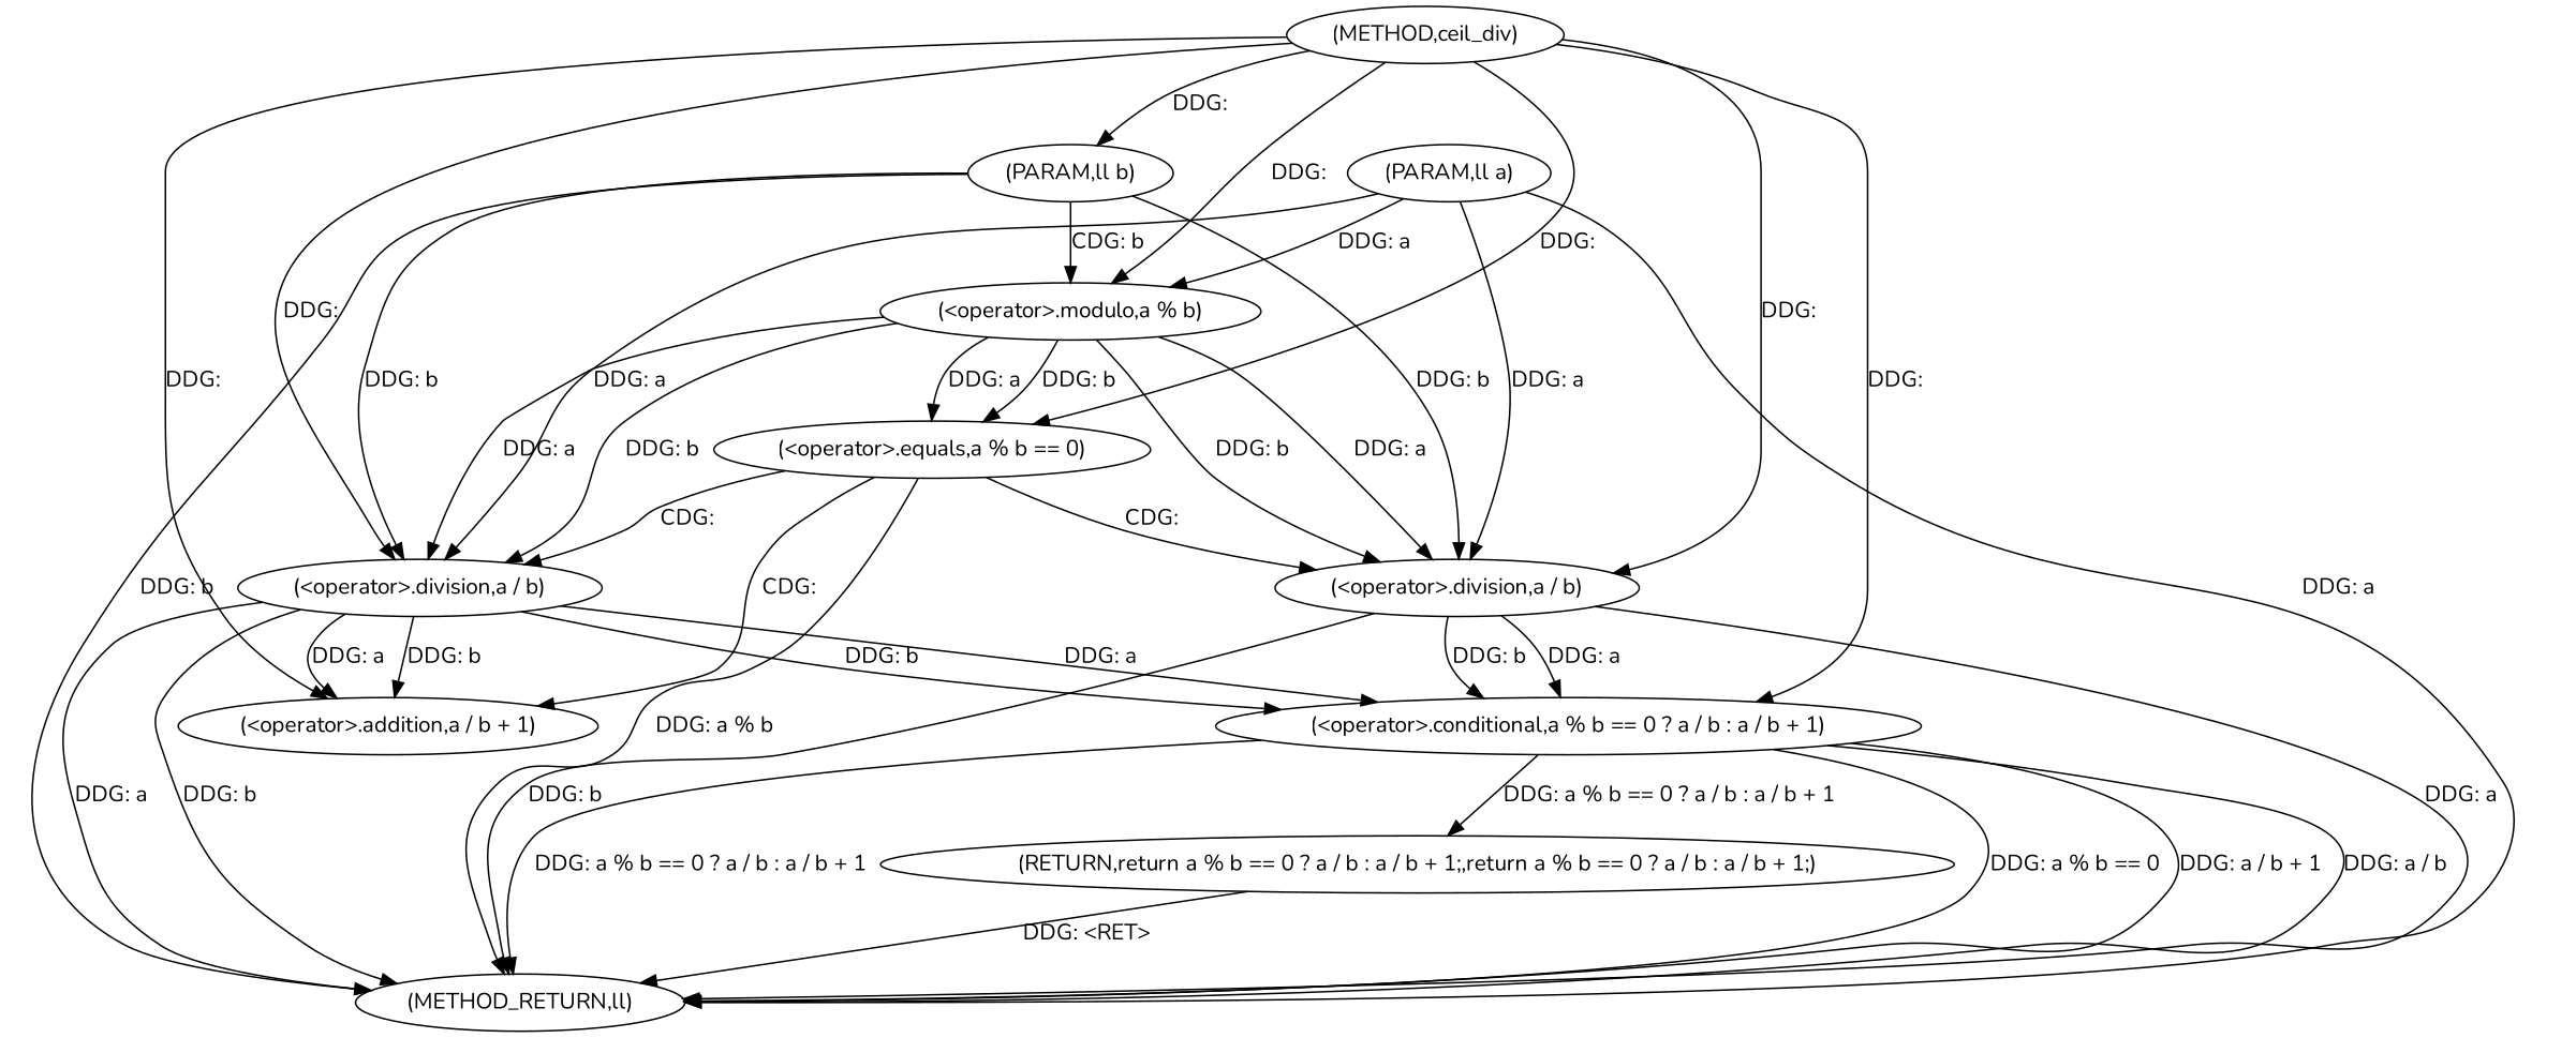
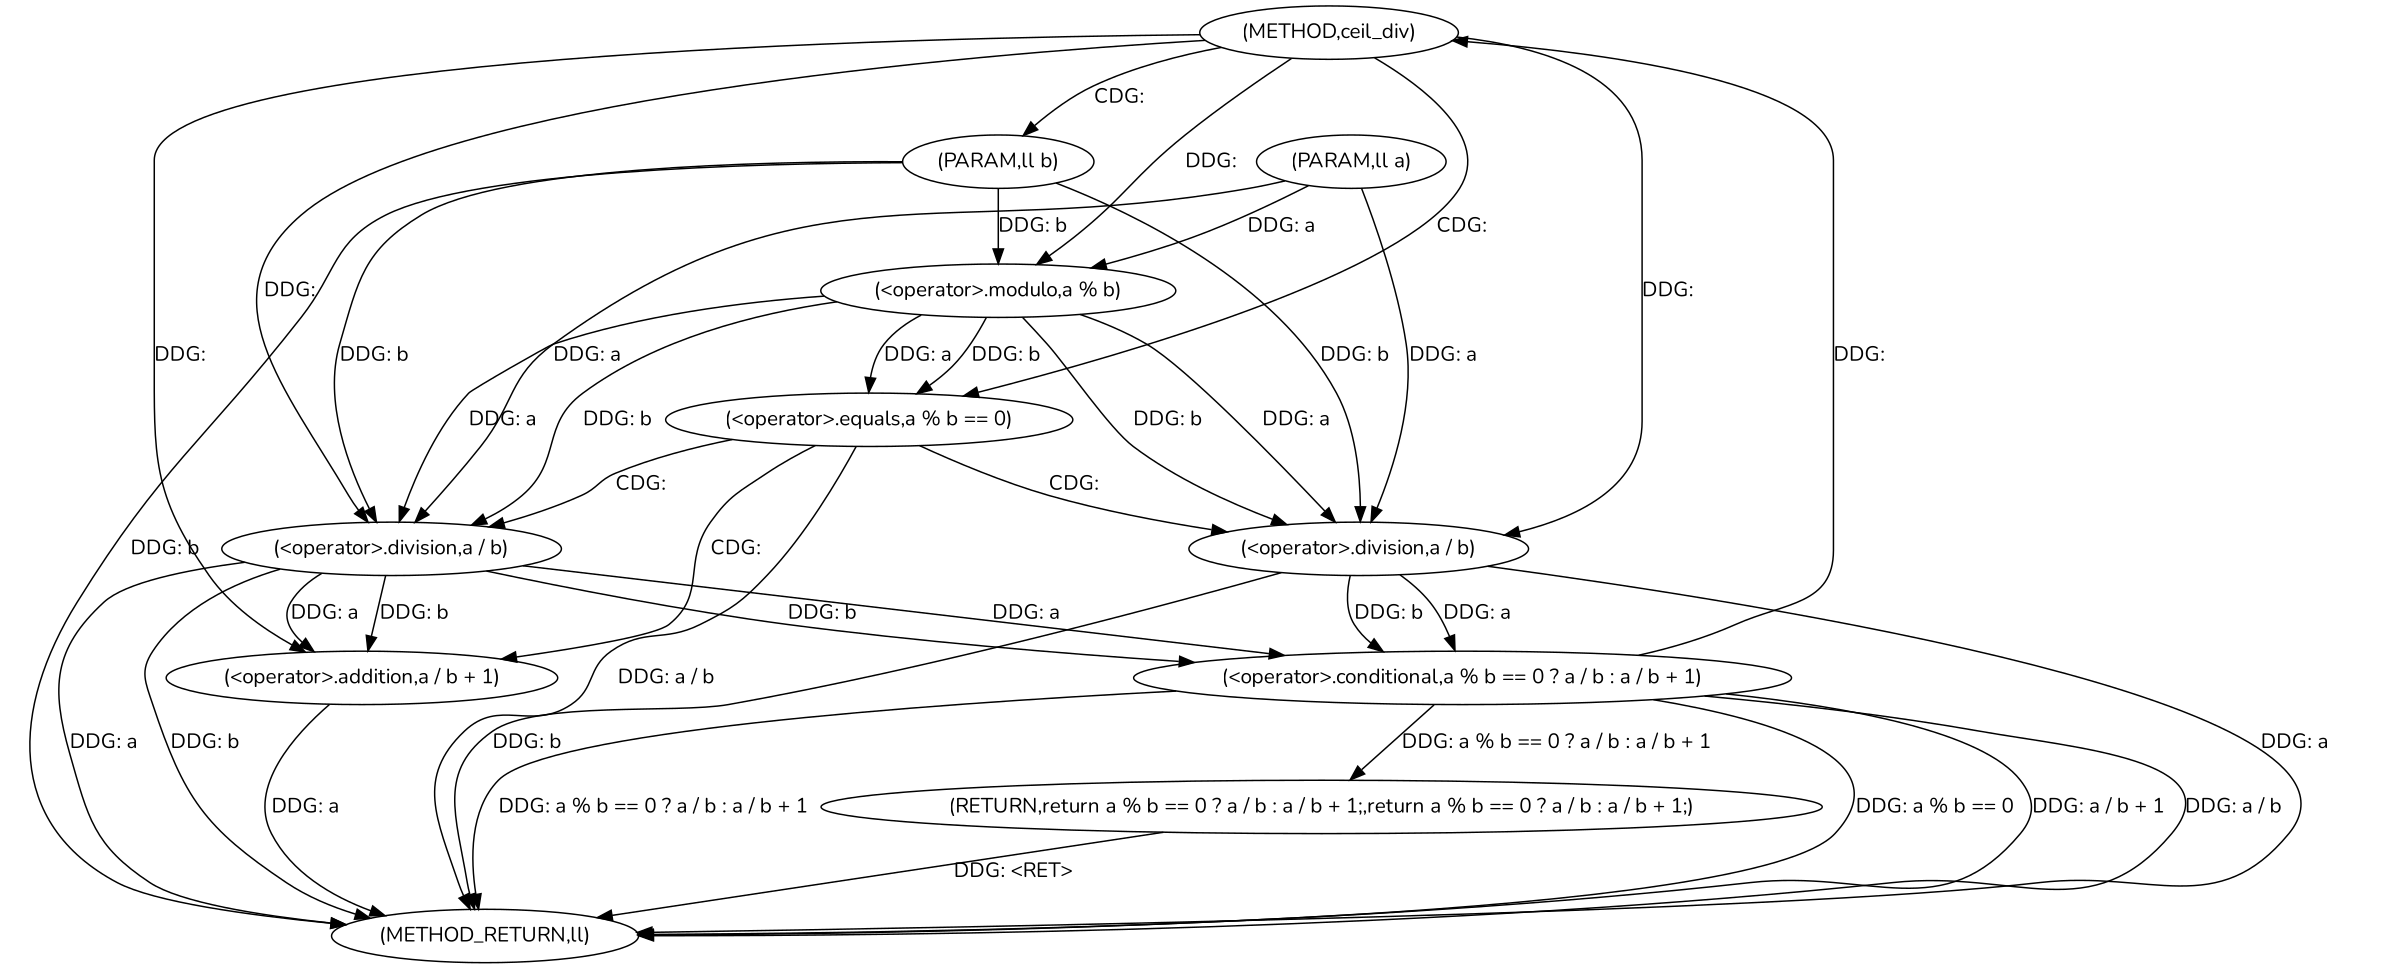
  digraph {
    fontname=Nunito
    node [fontname=Nunito]
    edge [fontname=Nunito]
    n1 [label="(METHOD,ceil_div)"]
    n2 [label="(PARAM,ll b)"]
    n3 [label="(<operator>.conditional,a % b == 0 ? a / b : a / b + 1)"]
    n4 [label="(<operator>.equals,a % b == 0)"]
    n5 [label="(<operator>.division,a / b)"]
    n6 [label="(<operator>.addition,a / b + 1)"]
    n7 [label="(<operator>.modulo,a % b)"]
    n8 [label="(<operator>.division,a / b)"]
    n9 [label="(PARAM,ll a)"]
    n10 [label="(METHOD_RETURN,ll)"]
    n11 [label="(RETURN,return a % b == 0 ? a / b : a / b + 1;,return a % b == 0 ? a / b : a / b + 1;)"]
-   n1 -> n2 [label="DDG: "]
-   n1 -> n3 [label="DDG: "]
-   n1 -> n4 [label="DDG: "]
+   n1 -> n2 [label="CDG: "]
+   n3 -> n1 [label="DDG: "]
+   n1 -> n4 [label="CDG: "]
    n1 -> n5 [label="DDG: "]
    n1 -> n6 [label="DDG: "]
    n1 -> n7 [label="DDG: "]
    n1 -> n8 [label="DDG: "]
    n2 -> n5 [label="DDG: b"]
-   n2 -> n7 [label="CDG: b"]
+   n2 -> n7 [label="DDG: b"]
    n2 -> n8 [label="DDG: b"]
    n2 -> n10 [label="DDG: b"]
    n3 -> n10 [label="DDG: a % b == 0"]
    n3 -> n10 [label="DDG: a / b + 1"]
    n3 -> n10 [label="DDG: a / b"]
    n3 -> n10 [label="DDG: a % b == 0 ? a / b : a / b + 1"]
    n3 -> n11 [label="DDG: a % b == 0 ? a / b : a / b + 1"]
    n4 -> n5 [label="CDG: "]
    n4 -> n6 [label="CDG: "]
    n4 -> n8 [label="CDG: "]
-   n4 -> n10 [label="DDG: a % b"]
+   n4 -> n10 [label="DDG: a / b"]
    n5 -> n3 [label="DDG: a"]
    n5 -> n3 [label="DDG: b"]
    n5 -> n10 [label="DDG: a"]
    n5 -> n10 [label="DDG: b"]
    n7 -> n4 [label="DDG: a"]
    n7 -> n4 [label="DDG: b"]
    n7 -> n5 [label="DDG: a"]
    n7 -> n5 [label="DDG: b"]
    n7 -> n8 [label="DDG: a"]
    n7 -> n8 [label="DDG: b"]
    n8 -> n3 [label="DDG: a"]
    n8 -> n3 [label="DDG: b"]
    n8 -> n6 [label="DDG: a"]
    n8 -> n6 [label="DDG: b"]
    n8 -> n10 [label="DDG: a"]
    n8 -> n10 [label="DDG: b"]
    n9 -> n5 [label="DDG: a"]
    n9 -> n7 [label="DDG: a"]
    n9 -> n8 [label="DDG: a"]
-   n9 -> n10 [label="DDG: a"]
+   n6 -> n10 [label="DDG: a"]
    n11 -> n10 [label="DDG: <RET>"]
  }
